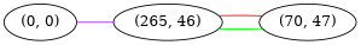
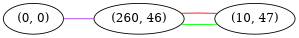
  graph {
    rankdir=LR
-   "(265, 46)"
-   "(70, 47)"
+   "(265, 46)" [label="(260, 46)"]
+   "(70, 47)" [label="(10, 47)"]
    "(0, 0)"
    "(265, 46)" -- "(70, 47)" [color=green weight=2]
    "(265, 46)" -- "(70, 47)" [color=red weight=1]
    "(0, 0)" -- "(265, 46)" [color=purple weight=4]
  }
